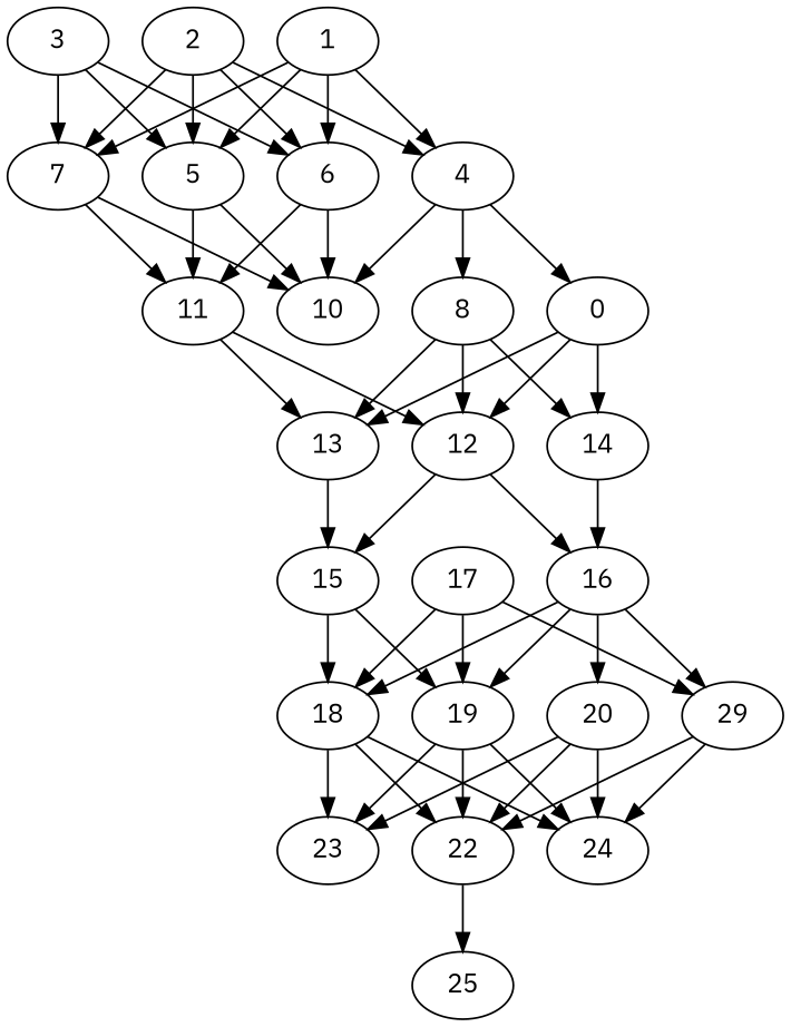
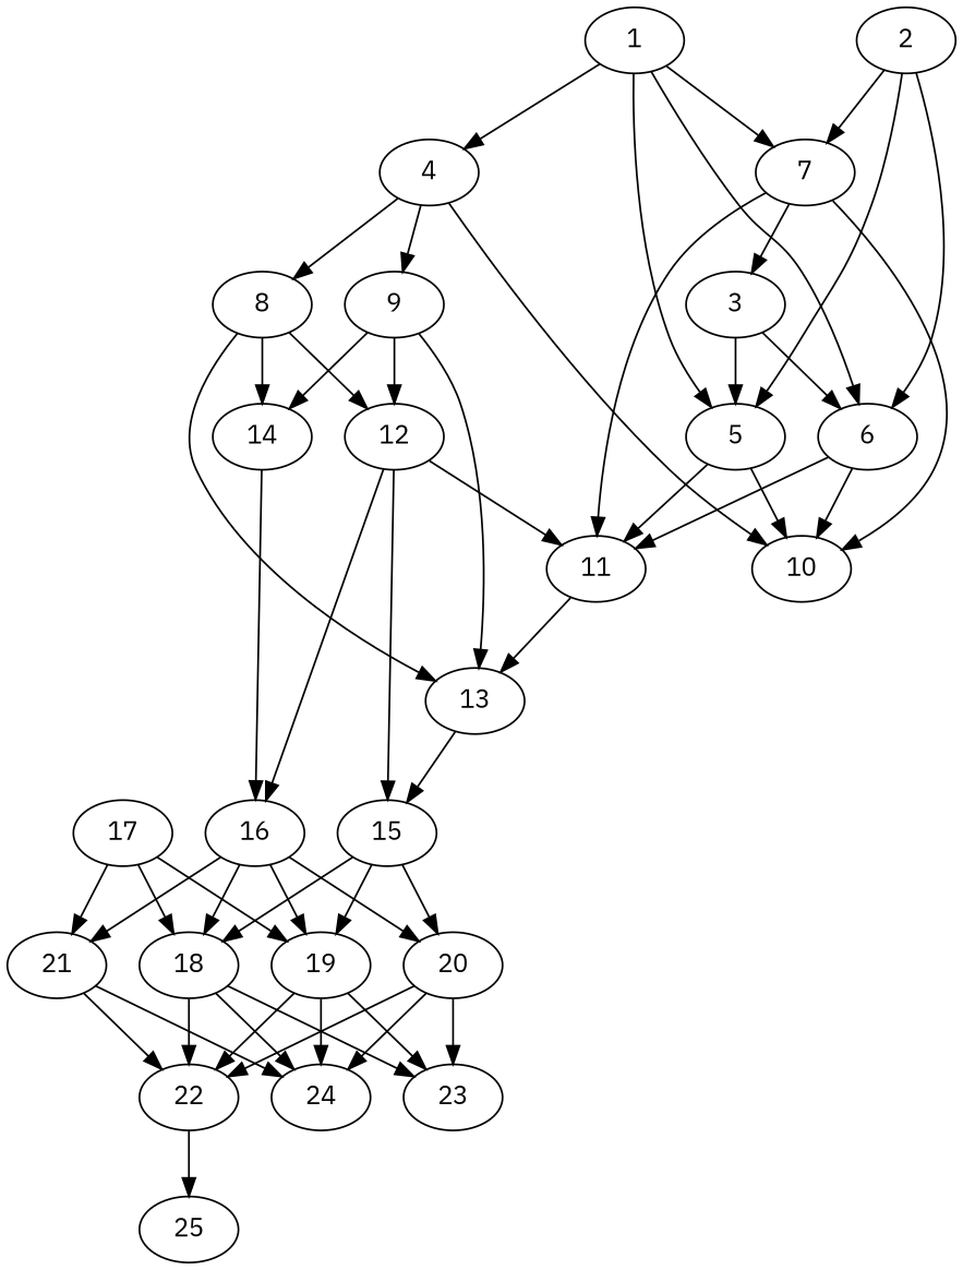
  digraph {
    fontname="IBM Plex Sans"
    node [alpha=0.05 fontname="IBM Plex Sans"]
    edge [fontname="IBM Plex Sans"]
    1 [expect_size=32698368]
    4 [expect_size=12726272]
    5 [alpha=0.08 expect_size=9837568]
    6 [alpha=0.16 expect_size=47412224]
    7 [alpha=0.18 expect_size=13890560]
    8 [alpha=0.04 expect_size=47346688]
-   9 [alpha=0.14 expect_size=30461952 label=0]
+   9 [alpha=0.14 expect_size=30461952]
    10 [alpha=0.03 expect_size=31447040]
    11 [alpha=0.15 expect_size=41469952]
    12 [alpha=0.17 expect_size=6393856]
    13 [alpha=0.11 expect_size=8508416]
    14 [alpha=0.04 expect_size=20354048]
    2 [alpha=0.01 expect_size=27896832]
    3 [expect_size=31161344]
    15 [alpha=0.11 expect_size=31367168]
    16 [alpha=0.12 expect_size=51317760]
    18 [alpha=0.12 expect_size=35571712]
    19 [alpha=0.10 expect_size=44652544]
    20 [alpha=0.08 expect_size=29326336]
-   21 [alpha=0.17 expect_size=36487168 label=29]
+   21 [alpha=0.17 expect_size=36487168]
    17 [alpha=0.13 expect_size=40709120]
    22 [alpha=0.16 expect_size=25834496]
    23 [expect_size=18872320]
    24 [alpha=0.18 expect_size=43872256]
    25 [alpha=0.13 expect_size=5354496]
    1 -> 4
    1 -> 5
    1 -> 6
    1 -> 7
    4 -> 8
    4 -> 9
    4 -> 10
    5 -> 10
    5 -> 11
    6 -> 10
    6 -> 11
    7 -> 10
    7 -> 11
    8 -> 12
    8 -> 13
    8 -> 14
    9 -> 12
    9 -> 13
    9 -> 14
-   11 -> 12
+   12 -> 11
    11 -> 13
    12 -> 15
    12 -> 16
    13 -> 15
    14 -> 16
-   2 -> 4
    2 -> 5
    2 -> 6
    2 -> 7
    3 -> 5
    3 -> 6
-   3 -> 7
+   7 -> 3
    15 -> 18
    15 -> 19
+   15 -> 20
    16 -> 18
    16 -> 19
    16 -> 20
    16 -> 21
    18 -> 22
    18 -> 23
    18 -> 24
    19 -> 22
    19 -> 23
    19 -> 24
    20 -> 22
    20 -> 23
    20 -> 24
    21 -> 22
    21 -> 24
    17 -> 18
    17 -> 19
    17 -> 21
    22 -> 25
  }
